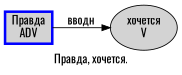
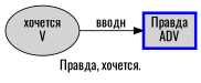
  digraph {
    label="Правда, хочется."
    rankdir=LR
    fontname=Oswald
    node [fillcolor=lightgray style=filled fontname=Oswald]
    n1 [color=blue label="Правда\nADV" penwidth=3 shape=box]
    n2 [label="хочется\nV" penwidth=1 shape=ellipse]
-   n1 -> n2 [label="вводн" fontname=Oswald]
+   n2 -> n1 [label="вводн" fontname=Oswald]
  }
